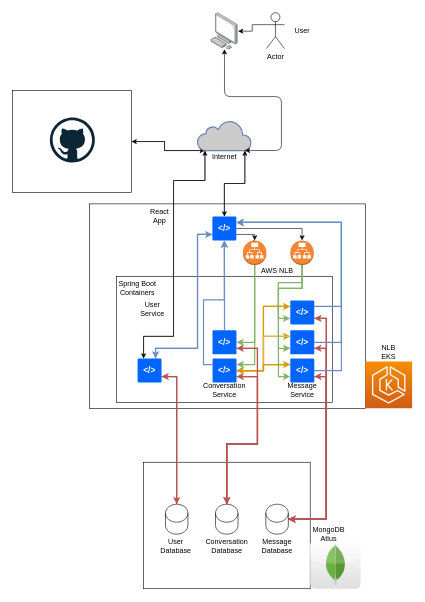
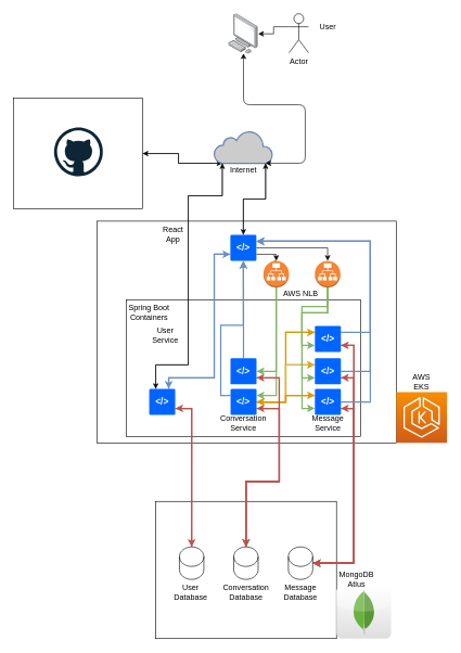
  <mxCell id="0" />
  <mxCell id="1" parent="0" />
  <mxCell id="2" value="" style="rounded=0;whiteSpace=wrap;html=1;" parent="1" vertex="1"><mxGeometry x="149" y="339" width="460" height="341" as="geometry" /></mxCell>
  <mxCell id="3" value="" style="rounded=0;whiteSpace=wrap;html=1;" vertex="1" parent="1"><mxGeometry x="194" y="460" width="360" height="210" as="geometry" /></mxCell>
  <mxCell id="4" style="edgeStyle=orthogonalEdgeStyle;rounded=0;orthogonalLoop=1;jettySize=auto;html=1;exitX=1;exitY=0.5;exitDx=0;exitDy=0;entryX=0.14;entryY=1;entryDx=0;entryDy=0;entryPerimeter=0;" parent="1" source="5" target="14" edge="1"><mxGeometry relative="1" as="geometry"><Array as="points"><mxPoint x="274" y="235" /><mxPoint x="274" y="250" /></Array></mxGeometry></mxCell>
  <mxCell id="5" value="" style="rounded=0;whiteSpace=wrap;html=1;" parent="1" vertex="1"><mxGeometry x="20.2" y="150" width="198.8" height="170" as="geometry" /></mxCell>
  <mxCell id="6" value="" style="rounded=0;whiteSpace=wrap;html=1;" parent="1" vertex="1"><mxGeometry x="239" y="770" width="278" height="211" as="geometry" /></mxCell>
  <mxCell id="7" style="edgeStyle=orthogonalEdgeStyle;rounded=0;orthogonalLoop=1;jettySize=auto;html=1;exitX=0;exitY=0.333;exitDx=0;exitDy=0;exitPerimeter=0;" parent="1" source="8" target="10" edge="1"><mxGeometry relative="1" as="geometry" /></mxCell>
  <mxCell id="8" value="Actor" style="shape=umlActor;verticalLabelPosition=bottom;verticalAlign=top;html=1;outlineConnect=0;" parent="1" vertex="1"><mxGeometry x="444" y="20" width="30" height="60" as="geometry" /></mxCell>
- <mxCell id="9" value="User" style="text;html=1;strokeColor=none;fillColor=none;align=center;verticalAlign=middle;whiteSpace=wrap;rounded=0;" parent="1" vertex="1"><mxGeometry x="484" y="40" width="40" height="20" as="geometry" /></mxCell>
+ <mxCell id="9" value="User" style="text;html=1;strokeColor=none;fillColor=none;align=center;verticalAlign=middle;whiteSpace=wrap;rounded=0;" parent="1" vertex="1"><mxGeometry x="484" y="30" width="40" height="20" as="geometry" /></mxCell>
  <mxCell id="10" value="" style="points=[];aspect=fixed;html=1;align=center;shadow=0;dashed=0;image;image=img/lib/allied_telesis/computer_and_terminals/Personal_Computer.svg;" parent="1" vertex="1"><mxGeometry x="351" y="20" width="45.6" height="61.8" as="geometry" /></mxCell>
  <mxCell id="11" style="edgeStyle=orthogonalEdgeStyle;rounded=0;orthogonalLoop=1;jettySize=auto;html=1;exitX=0.88;exitY=1;exitDx=0;exitDy=0;exitPerimeter=0;entryX=0.5;entryY=0;entryDx=0;entryDy=0;" parent="1" source="14" target="21" edge="1"><mxGeometry relative="1" as="geometry"><mxPoint x="374" y="340" as="targetPoint" /></mxGeometry></mxCell>
  <mxCell id="12" style="edgeStyle=orthogonalEdgeStyle;rounded=0;orthogonalLoop=1;jettySize=auto;html=1;exitX=0.14;exitY=1;exitDx=0;exitDy=0;exitPerimeter=0;entryX=1;entryY=0.5;entryDx=0;entryDy=0;" parent="1" source="14" target="5" edge="1"><mxGeometry relative="1" as="geometry"><Array as="points"><mxPoint x="274" y="250" /><mxPoint x="274" y="235" /></Array></mxGeometry></mxCell>
  <mxCell id="13" style="edgeStyle=orthogonalEdgeStyle;rounded=0;orthogonalLoop=1;jettySize=auto;html=1;exitX=0.14;exitY=1;exitDx=0;exitDy=0;exitPerimeter=0;entryX=0.25;entryY=0;entryDx=0;entryDy=0;" edge="1" parent="1" source="14" target="38"><mxGeometry relative="1" as="geometry"><Array as="points"><mxPoint x="341" y="300" /><mxPoint x="289" y="300" /><mxPoint x="289" y="560" /><mxPoint x="239" y="560" /></Array></mxGeometry></mxCell>
  <mxCell id="14" value="" style="html=1;outlineConnect=0;fillColor=#CCCCCC;strokeColor=#6881B3;gradientColor=none;gradientDirection=north;strokeWidth=2;shape=mxgraph.networks.cloud;fontColor=#ffffff;" parent="1" vertex="1"><mxGeometry x="328.8" y="200" width="90" height="50" as="geometry" /></mxCell>
  <mxCell id="15" value="Internet" style="text;html=1;strokeColor=none;fillColor=none;align=center;verticalAlign=middle;whiteSpace=wrap;rounded=0;" parent="1" vertex="1"><mxGeometry x="354" y="250" width="40" height="20" as="geometry" /></mxCell>
  <mxCell id="16" value="" style="endArrow=classic;startArrow=classic;html=1;entryX=0.504;entryY=0.987;entryDx=0;entryDy=0;entryPerimeter=0;exitX=0.88;exitY=1;exitDx=0;exitDy=0;exitPerimeter=0;" parent="1" source="14" target="10" edge="1"><mxGeometry width="50" height="50" relative="1" as="geometry"><mxPoint x="349" y="470" as="sourcePoint" /><mxPoint x="399" y="420" as="targetPoint" /><Array as="points"><mxPoint x="469" y="250" /><mxPoint x="469" y="160" /><mxPoint x="374" y="160" /></Array></mxGeometry></mxCell>
  <mxCell id="17" style="edgeStyle=orthogonalEdgeStyle;rounded=0;orthogonalLoop=1;jettySize=auto;html=1;exitX=0.5;exitY=0;exitDx=0;exitDy=0;entryX=0.88;entryY=1;entryDx=0;entryDy=0;entryPerimeter=0;" parent="1" source="21" target="14" edge="1"><mxGeometry relative="1" as="geometry" /></mxCell>
  <mxCell id="18" style="edgeStyle=orthogonalEdgeStyle;rounded=0;orthogonalLoop=1;jettySize=auto;html=1;exitX=0;exitY=0.75;exitDx=0;exitDy=0;entryX=0.75;entryY=0;entryDx=0;entryDy=0;fillColor=#dae8fc;strokeColor=#6c8ebf;strokeWidth=2;" edge="1" parent="1" source="21" target="38"><mxGeometry relative="1" as="geometry"><Array as="points"><mxPoint x="329" y="390" /><mxPoint x="329" y="580" /><mxPoint x="259" y="580" /></Array></mxGeometry></mxCell>
  <mxCell id="19" style="edgeStyle=orthogonalEdgeStyle;rounded=0;orthogonalLoop=1;jettySize=auto;html=1;exitX=1;exitY=0.75;exitDx=0;exitDy=0;entryX=0.5;entryY=0;entryDx=0;entryDy=0;entryPerimeter=0;" edge="1" parent="1" source="21" target="69"><mxGeometry relative="1" as="geometry" /></mxCell>
  <mxCell id="20" style="edgeStyle=orthogonalEdgeStyle;rounded=0;orthogonalLoop=1;jettySize=auto;html=1;exitX=1;exitY=0.5;exitDx=0;exitDy=0;entryX=0.5;entryY=0;entryDx=0;entryDy=0;entryPerimeter=0;" edge="1" parent="1" source="21" target="73"><mxGeometry relative="1" as="geometry" /></mxCell>
  <mxCell id="21" value="&amp;lt;/&amp;gt;" style="rounded=1;arcSize=5;fillColor=#0065FF;strokeColor=none;fontColor=#ffffff;align=center;verticalAlign=middle;whiteSpace=wrap;fontSize=14;fontStyle=1;html=1" parent="1" vertex="1"><mxGeometry x="353.8" y="360" width="40" height="40" as="geometry" /></mxCell>
  <mxCell id="22" value="" style="outlineConnect=0;fontColor=#232F3E;gradientColor=#F78E04;gradientDirection=north;fillColor=#D05C17;strokeColor=#ffffff;dashed=0;verticalLabelPosition=bottom;verticalAlign=top;align=center;html=1;fontSize=12;fontStyle=0;aspect=fixed;shape=mxgraph.aws4.resourceIcon;resIcon=mxgraph.aws4.eks;" parent="1" vertex="1"><mxGeometry x="609" y="602" width="78" height="78" as="geometry" /></mxCell>
- <mxCell id="23" value="NLB&lt;br&gt;EKS" style="text;html=1;strokeColor=none;fillColor=none;align=center;verticalAlign=middle;whiteSpace=wrap;rounded=0;" parent="1" vertex="1"><mxGeometry x="628" y="577" width="40" height="20" as="geometry" /></mxCell>
+ <mxCell id="23" value="AWS&lt;br&gt;EKS" style="text;html=1;strokeColor=none;fillColor=none;align=center;verticalAlign=middle;whiteSpace=wrap;rounded=0;" parent="1" vertex="1"><mxGeometry x="628" y="577" width="40" height="20" as="geometry" /></mxCell>
  <mxCell id="24" value="React App" style="text;html=1;strokeColor=none;fillColor=none;align=center;verticalAlign=middle;whiteSpace=wrap;rounded=0;" parent="1" vertex="1"><mxGeometry x="246" y="350" width="40" height="20" as="geometry" /></mxCell>
  <mxCell id="25" style="edgeStyle=orthogonalEdgeStyle;rounded=0;orthogonalLoop=1;jettySize=auto;html=1;exitX=0;exitY=0.25;exitDx=0;exitDy=0;entryX=1;entryY=0.5;entryDx=0;entryDy=0;fillColor=#ffe6cc;strokeColor=#d79b00;strokeWidth=2;" parent="1" source="28" target="34" edge="1"><mxGeometry relative="1" as="geometry" /></mxCell>
  <mxCell id="26" style="edgeStyle=orthogonalEdgeStyle;rounded=0;orthogonalLoop=1;jettySize=auto;html=1;exitX=1;exitY=0.75;exitDx=0;exitDy=0;entryX=1;entryY=0.5;entryDx=0;entryDy=0;entryPerimeter=0;fillColor=#f8cecc;strokeColor=#b85450;strokeWidth=2;" parent="1" source="28" target="48" edge="1"><mxGeometry relative="1" as="geometry" /></mxCell>
  <mxCell id="27" style="edgeStyle=orthogonalEdgeStyle;rounded=0;orthogonalLoop=1;jettySize=auto;html=1;exitX=1;exitY=0.25;exitDx=0;exitDy=0;entryX=1;entryY=0.25;entryDx=0;entryDy=0;strokeWidth=2;fillColor=#dae8fc;strokeColor=#6c8ebf;" edge="1" parent="1" source="28" target="21"><mxGeometry relative="1" as="geometry"><Array as="points"><mxPoint x="569" y="510" /><mxPoint x="569" y="370" /></Array></mxGeometry></mxCell>
  <mxCell id="28" value="&amp;lt;/&amp;gt;" style="rounded=1;arcSize=5;fillColor=#0065FF;strokeColor=none;fontColor=#ffffff;align=center;verticalAlign=middle;whiteSpace=wrap;fontSize=14;fontStyle=1;html=1" parent="1" vertex="1"><mxGeometry x="483.8" y="500" width="40" height="40" as="geometry" /></mxCell>
  <mxCell id="29" style="edgeStyle=orthogonalEdgeStyle;rounded=0;orthogonalLoop=1;jettySize=auto;html=1;exitX=1;exitY=0.75;exitDx=0;exitDy=0;fillColor=#f8cecc;strokeColor=#b85450;strokeWidth=2;" parent="1" source="34" target="44" edge="1"><mxGeometry relative="1" as="geometry"><Array as="points"><mxPoint x="429" y="627" /><mxPoint x="429" y="739" /><mxPoint x="378" y="739" /></Array></mxGeometry></mxCell>
  <mxCell id="30" style="edgeStyle=orthogonalEdgeStyle;rounded=0;orthogonalLoop=1;jettySize=auto;html=1;exitX=1;exitY=0.5;exitDx=0;exitDy=0;fillColor=#ffe6cc;strokeColor=#d79b00;strokeWidth=2;entryX=0;entryY=0.25;entryDx=0;entryDy=0;" parent="1" source="34" target="28" edge="1"><mxGeometry relative="1" as="geometry" /></mxCell>
  <mxCell id="31" style="edgeStyle=orthogonalEdgeStyle;rounded=0;orthogonalLoop=1;jettySize=auto;html=1;exitX=1;exitY=0.5;exitDx=0;exitDy=0;entryX=0;entryY=0.25;entryDx=0;entryDy=0;fillColor=#ffe6cc;strokeColor=#d79b00;strokeWidth=2;" edge="1" parent="1" source="34" target="61"><mxGeometry relative="1" as="geometry" /></mxCell>
  <mxCell id="32" style="edgeStyle=orthogonalEdgeStyle;rounded=0;orthogonalLoop=1;jettySize=auto;html=1;exitX=1;exitY=0.5;exitDx=0;exitDy=0;entryX=0;entryY=0.25;entryDx=0;entryDy=0;fillColor=#ffe6cc;strokeColor=#d79b00;strokeWidth=2;" edge="1" parent="1" source="34" target="65"><mxGeometry relative="1" as="geometry" /></mxCell>
  <mxCell id="33" style="edgeStyle=orthogonalEdgeStyle;rounded=0;orthogonalLoop=1;jettySize=auto;html=1;exitX=0;exitY=0.25;exitDx=0;exitDy=0;entryX=0.5;entryY=1;entryDx=0;entryDy=0;fillColor=#dae8fc;strokeColor=#6c8ebf;strokeWidth=2;" edge="1" parent="1" source="34" target="21"><mxGeometry relative="1" as="geometry"><Array as="points"><mxPoint x="339" y="607" /><mxPoint x="339" y="499" /><mxPoint x="374" y="499" /></Array></mxGeometry></mxCell>
  <mxCell id="34" value="&amp;lt;/&amp;gt;" style="rounded=1;arcSize=5;fillColor=#0065FF;strokeColor=none;fontColor=#ffffff;align=center;verticalAlign=middle;whiteSpace=wrap;fontSize=14;fontStyle=1;html=1" parent="1" vertex="1"><mxGeometry x="354.1" y="597" width="40" height="40" as="geometry" /></mxCell>
  <mxCell id="35" style="edgeStyle=orthogonalEdgeStyle;rounded=0;orthogonalLoop=1;jettySize=auto;html=1;exitX=1;exitY=0.75;exitDx=0;exitDy=0;entryX=0.5;entryY=0;entryDx=0;entryDy=0;entryPerimeter=0;fillColor=#f8cecc;strokeColor=#b85450;strokeWidth=2;" parent="1" source="38" target="41" edge="1"><mxGeometry relative="1" as="geometry" /></mxCell>
  <mxCell id="36" style="edgeStyle=orthogonalEdgeStyle;rounded=0;orthogonalLoop=1;jettySize=auto;html=1;exitX=0.75;exitY=0;exitDx=0;exitDy=0;entryX=0;entryY=0.75;entryDx=0;entryDy=0;fillColor=#dae8fc;strokeColor=#6c8ebf;strokeWidth=2;" edge="1" parent="1" source="38" target="21"><mxGeometry relative="1" as="geometry"><Array as="points"><mxPoint x="259" y="580" /><mxPoint x="329" y="580" /><mxPoint x="329" y="390" /></Array></mxGeometry></mxCell>
  <mxCell id="37" style="edgeStyle=orthogonalEdgeStyle;rounded=0;orthogonalLoop=1;jettySize=auto;html=1;exitX=0.25;exitY=0;exitDx=0;exitDy=0;entryX=0.14;entryY=1;entryDx=0;entryDy=0;entryPerimeter=0;" edge="1" parent="1" source="38" target="14"><mxGeometry relative="1" as="geometry"><Array as="points"><mxPoint x="239" y="560" /><mxPoint x="289" y="560" /><mxPoint x="289" y="300" /><mxPoint x="341" y="300" /></Array></mxGeometry></mxCell>
  <mxCell id="38" value="&amp;lt;/&amp;gt;" style="rounded=1;arcSize=5;fillColor=#0065FF;strokeColor=none;fontColor=#ffffff;align=center;verticalAlign=middle;whiteSpace=wrap;fontSize=14;fontStyle=1;html=1" parent="1" vertex="1"><mxGeometry x="229" y="597" width="40" height="40" as="geometry" /></mxCell>
  <mxCell id="39" value="" style="dashed=0;outlineConnect=0;html=1;align=center;labelPosition=center;verticalLabelPosition=bottom;verticalAlign=top;shape=mxgraph.webicons.mongodb;gradientColor=#DFDEDE" parent="1" vertex="1"><mxGeometry x="517" y="900" width="84" height="81" as="geometry" /></mxCell>
  <mxCell id="40" style="edgeStyle=orthogonalEdgeStyle;rounded=0;orthogonalLoop=1;jettySize=auto;html=1;exitX=0.5;exitY=0;exitDx=0;exitDy=0;entryX=1;entryY=0.75;entryDx=0;entryDy=0;fillColor=#f8cecc;strokeColor=#b85450;strokeWidth=2;exitPerimeter=0;" parent="1" source="41" target="38" edge="1"><mxGeometry relative="1" as="geometry" /></mxCell>
  <mxCell id="41" value="" style="shape=cylinder3;whiteSpace=wrap;html=1;boundedLbl=1;backgroundOutline=1;size=15;" parent="1" vertex="1"><mxGeometry x="275.5" y="840" width="37.5" height="50" as="geometry" /></mxCell>
  <mxCell id="42" style="edgeStyle=orthogonalEdgeStyle;rounded=0;orthogonalLoop=1;jettySize=auto;html=1;entryX=1;entryY=0.75;entryDx=0;entryDy=0;fillColor=#f8cecc;strokeColor=#b85450;strokeWidth=2;exitX=0.5;exitY=0;exitDx=0;exitDy=0;exitPerimeter=0;" parent="1" source="44" target="34" edge="1"><mxGeometry relative="1" as="geometry"><Array as="points"><mxPoint x="378" y="739" /><mxPoint x="429" y="739" /><mxPoint x="429" y="627" /></Array></mxGeometry></mxCell>
  <mxCell id="43" style="edgeStyle=orthogonalEdgeStyle;rounded=0;orthogonalLoop=1;jettySize=auto;html=1;exitX=0.5;exitY=0;exitDx=0;exitDy=0;exitPerimeter=0;entryX=1;entryY=0.75;entryDx=0;entryDy=0;strokeWidth=2;fillColor=#f8cecc;strokeColor=#b85450;" edge="1" parent="1" source="44" target="77"><mxGeometry relative="1" as="geometry"><Array as="points"><mxPoint x="378" y="740" /><mxPoint x="429" y="740" /><mxPoint x="429" y="580" /></Array></mxGeometry></mxCell>
  <mxCell id="44" value="" style="shape=cylinder3;whiteSpace=wrap;html=1;boundedLbl=1;backgroundOutline=1;size=15;" parent="1" vertex="1"><mxGeometry x="359.05" y="840" width="37.5" height="50" as="geometry" /></mxCell>
  <mxCell id="45" style="edgeStyle=orthogonalEdgeStyle;rounded=0;orthogonalLoop=1;jettySize=auto;html=1;entryX=1;entryY=0.75;entryDx=0;entryDy=0;fillColor=#f8cecc;strokeColor=#b85450;strokeWidth=2;exitX=1;exitY=0.5;exitDx=0;exitDy=0;exitPerimeter=0;" parent="1" source="48" target="28" edge="1"><mxGeometry relative="1" as="geometry"><mxPoint x="589" y="840" as="sourcePoint" /></mxGeometry></mxCell>
  <mxCell id="46" style="edgeStyle=orthogonalEdgeStyle;rounded=0;orthogonalLoop=1;jettySize=auto;html=1;exitX=1;exitY=0.5;exitDx=0;exitDy=0;exitPerimeter=0;entryX=1;entryY=0.75;entryDx=0;entryDy=0;strokeWidth=2;fillColor=#f8cecc;strokeColor=#b85450;" edge="1" parent="1" source="48" target="61"><mxGeometry relative="1" as="geometry" /></mxCell>
  <mxCell id="47" style="edgeStyle=orthogonalEdgeStyle;rounded=0;orthogonalLoop=1;jettySize=auto;html=1;exitX=1;exitY=0.5;exitDx=0;exitDy=0;exitPerimeter=0;entryX=1;entryY=0.75;entryDx=0;entryDy=0;strokeWidth=2;fillColor=#f8cecc;strokeColor=#b85450;" edge="1" parent="1" source="48" target="65"><mxGeometry relative="1" as="geometry" /></mxCell>
  <mxCell id="48" value="" style="shape=cylinder3;whiteSpace=wrap;html=1;boundedLbl=1;backgroundOutline=1;size=15;" parent="1" vertex="1"><mxGeometry x="443" y="840" width="37.5" height="50" as="geometry" /></mxCell>
  <mxCell id="49" value="MongoDB Atlus" style="text;html=1;strokeColor=none;fillColor=none;align=center;verticalAlign=middle;whiteSpace=wrap;rounded=0;" parent="1" vertex="1"><mxGeometry x="528" y="880" width="40" height="20" as="geometry" /></mxCell>
  <mxCell id="50" value="Conversation Service" style="text;html=1;strokeColor=none;fillColor=none;align=center;verticalAlign=middle;whiteSpace=wrap;rounded=0;" parent="1" vertex="1"><mxGeometry x="353.8" y="640" width="40" height="20" as="geometry" /></mxCell>
  <mxCell id="51" value="Message Service" style="text;html=1;strokeColor=none;fillColor=none;align=center;verticalAlign=middle;whiteSpace=wrap;rounded=0;" parent="1" vertex="1"><mxGeometry x="484" y="640" width="40" height="20" as="geometry" /></mxCell>
  <mxCell id="52" value="User Service" style="text;html=1;strokeColor=none;fillColor=none;align=center;verticalAlign=middle;whiteSpace=wrap;rounded=0;" parent="1" vertex="1"><mxGeometry x="234" y="505" width="40" height="20" as="geometry" /></mxCell>
  <mxCell id="53" value="User Database" style="text;html=1;strokeColor=none;fillColor=none;align=center;verticalAlign=middle;whiteSpace=wrap;rounded=0;" parent="1" vertex="1"><mxGeometry x="273" y="900" width="40" height="20" as="geometry" /></mxCell>
  <mxCell id="54" value="Conversation Database" style="text;html=1;strokeColor=none;fillColor=none;align=center;verticalAlign=middle;whiteSpace=wrap;rounded=0;" parent="1" vertex="1"><mxGeometry x="358" y="900" width="40" height="20" as="geometry" /></mxCell>
  <mxCell id="55" value="Message Database" style="text;html=1;strokeColor=none;fillColor=none;align=center;verticalAlign=middle;whiteSpace=wrap;rounded=0;" parent="1" vertex="1"><mxGeometry x="441.75" y="900" width="40" height="20" as="geometry" /></mxCell>
  <mxCell id="56" value="" style="dashed=0;outlineConnect=0;html=1;align=center;labelPosition=center;verticalLabelPosition=bottom;verticalAlign=top;shape=mxgraph.weblogos.github" parent="1" vertex="1"><mxGeometry x="82.7" y="195" width="75" height="75" as="geometry" /></mxCell>
  <mxCell id="57" value="Spring Boot Containers" style="text;html=1;strokeColor=none;fillColor=none;align=center;verticalAlign=middle;whiteSpace=wrap;rounded=0;" vertex="1" parent="1"><mxGeometry x="194" y="470" width="70.2" height="20" as="geometry" /></mxCell>
  <mxCell id="58" style="edgeStyle=orthogonalEdgeStyle;rounded=0;orthogonalLoop=1;jettySize=auto;html=1;entryX=1;entryY=0.5;entryDx=0;entryDy=0;fillColor=#fff2cc;strokeColor=#d6b656;strokeWidth=2;exitX=0;exitY=0.25;exitDx=0;exitDy=0;" edge="1" parent="1" source="61" target="34"><mxGeometry relative="1" as="geometry"><mxPoint x="469" y="560" as="sourcePoint" /></mxGeometry></mxCell>
  <mxCell id="59" style="edgeStyle=orthogonalEdgeStyle;rounded=0;orthogonalLoop=1;jettySize=auto;html=1;exitX=1;exitY=0.5;exitDx=0;exitDy=0;entryX=1;entryY=0.25;entryDx=0;entryDy=0;strokeWidth=2;fillColor=#dae8fc;strokeColor=#6c8ebf;" edge="1" parent="1" source="61" target="21"><mxGeometry relative="1" as="geometry"><Array as="points"><mxPoint x="569" y="570" /><mxPoint x="569" y="370" /></Array></mxGeometry></mxCell>
  <mxCell id="60" style="edgeStyle=orthogonalEdgeStyle;rounded=0;orthogonalLoop=1;jettySize=auto;html=1;exitX=1;exitY=0.75;exitDx=0;exitDy=0;entryX=1;entryY=0.5;entryDx=0;entryDy=0;entryPerimeter=0;strokeWidth=2;fillColor=#f8cecc;strokeColor=#b85450;" edge="1" parent="1" source="61" target="48"><mxGeometry relative="1" as="geometry" /></mxCell>
  <mxCell id="61" value="&amp;lt;/&amp;gt;" style="rounded=1;arcSize=5;fillColor=#0065FF;strokeColor=none;fontColor=#ffffff;align=center;verticalAlign=middle;whiteSpace=wrap;fontSize=14;fontStyle=1;html=1" vertex="1" parent="1"><mxGeometry x="483.8" y="550" width="40" height="40" as="geometry" /></mxCell>
  <mxCell id="62" style="edgeStyle=orthogonalEdgeStyle;rounded=0;orthogonalLoop=1;jettySize=auto;html=1;entryX=1;entryY=0.5;entryDx=0;entryDy=0;fillColor=#ffe6cc;strokeColor=#d79b00;strokeWidth=2;exitX=0;exitY=0.25;exitDx=0;exitDy=0;" edge="1" parent="1" source="65" target="34"><mxGeometry relative="1" as="geometry" /></mxCell>
  <mxCell id="63" style="edgeStyle=orthogonalEdgeStyle;rounded=0;orthogonalLoop=1;jettySize=auto;html=1;exitX=1;exitY=0.5;exitDx=0;exitDy=0;entryX=1;entryY=0.25;entryDx=0;entryDy=0;strokeWidth=2;fillColor=#dae8fc;strokeColor=#6c8ebf;" edge="1" parent="1" source="65" target="21"><mxGeometry relative="1" as="geometry"><Array as="points"><mxPoint x="569" y="617" /><mxPoint x="569" y="370" /></Array></mxGeometry></mxCell>
  <mxCell id="64" style="edgeStyle=orthogonalEdgeStyle;rounded=0;orthogonalLoop=1;jettySize=auto;html=1;exitX=1;exitY=0.75;exitDx=0;exitDy=0;entryX=1;entryY=0.5;entryDx=0;entryDy=0;entryPerimeter=0;strokeWidth=2;fillColor=#f8cecc;strokeColor=#b85450;" edge="1" parent="1" source="65" target="48"><mxGeometry relative="1" as="geometry" /></mxCell>
  <mxCell id="65" value="&amp;lt;/&amp;gt;" style="rounded=1;arcSize=5;fillColor=#0065FF;strokeColor=none;fontColor=#ffffff;align=center;verticalAlign=middle;whiteSpace=wrap;fontSize=14;fontStyle=1;html=1" vertex="1" parent="1"><mxGeometry x="483.8" y="597" width="40" height="40" as="geometry" /></mxCell>
  <mxCell id="66" style="edgeStyle=orthogonalEdgeStyle;rounded=0;orthogonalLoop=1;jettySize=auto;html=1;exitX=0.5;exitY=0;exitDx=0;exitDy=0;exitPerimeter=0;" edge="1" parent="1" source="69"><mxGeometry relative="1" as="geometry"><mxPoint x="422" y="410" as="targetPoint" /></mxGeometry></mxCell>
  <mxCell id="67" style="edgeStyle=orthogonalEdgeStyle;rounded=0;orthogonalLoop=1;jettySize=auto;html=1;exitX=0.5;exitY=1;exitDx=0;exitDy=0;exitPerimeter=0;entryX=1;entryY=0.25;entryDx=0;entryDy=0;fillColor=#d5e8d4;strokeColor=#82b366;strokeWidth=2;" edge="1" parent="1" source="69" target="34"><mxGeometry relative="1" as="geometry" /></mxCell>
  <mxCell id="68" style="edgeStyle=orthogonalEdgeStyle;rounded=0;orthogonalLoop=1;jettySize=auto;html=1;exitX=0.5;exitY=1;exitDx=0;exitDy=0;exitPerimeter=0;entryX=1;entryY=0.5;entryDx=0;entryDy=0;fillColor=#d5e8d4;strokeColor=#82b366;strokeWidth=2;" edge="1" parent="1" source="69" target="77"><mxGeometry relative="1" as="geometry" /></mxCell>
  <mxCell id="69" value="" style="outlineConnect=0;dashed=0;verticalLabelPosition=bottom;verticalAlign=top;align=center;html=1;shape=mxgraph.aws3.application_load_balancer;fillColor=#F58534;gradientColor=none;" vertex="1" parent="1"><mxGeometry x="404.71" y="400" width="39.29" height="41" as="geometry" /></mxCell>
  <mxCell id="70" style="edgeStyle=orthogonalEdgeStyle;rounded=0;orthogonalLoop=1;jettySize=auto;html=1;exitX=0.5;exitY=1;exitDx=0;exitDy=0;exitPerimeter=0;entryX=0;entryY=0.75;entryDx=0;entryDy=0;strokeWidth=2;fillColor=#d5e8d4;strokeColor=#82b366;" edge="1" parent="1" source="73" target="65"><mxGeometry relative="1" as="geometry"><Array as="points"><mxPoint x="503" y="480" /><mxPoint x="464" y="480" /><mxPoint x="464" y="627" /></Array></mxGeometry></mxCell>
  <mxCell id="71" style="edgeStyle=orthogonalEdgeStyle;rounded=0;orthogonalLoop=1;jettySize=auto;html=1;exitX=0.5;exitY=1;exitDx=0;exitDy=0;exitPerimeter=0;entryX=0;entryY=0.75;entryDx=0;entryDy=0;fillColor=#d5e8d4;strokeColor=#82b366;strokeWidth=2;" edge="1" parent="1" source="73" target="61"><mxGeometry relative="1" as="geometry"><Array as="points"><mxPoint x="503" y="480" /><mxPoint x="464" y="480" /><mxPoint x="464" y="580" /></Array></mxGeometry></mxCell>
  <mxCell id="72" style="edgeStyle=orthogonalEdgeStyle;rounded=0;orthogonalLoop=1;jettySize=auto;html=1;exitX=0.5;exitY=1;exitDx=0;exitDy=0;exitPerimeter=0;entryX=0;entryY=0.75;entryDx=0;entryDy=0;strokeWidth=2;fillColor=#d5e8d4;strokeColor=#82b366;" edge="1" parent="1" source="73" target="28"><mxGeometry relative="1" as="geometry" /></mxCell>
  <mxCell id="73" value="" style="outlineConnect=0;dashed=0;verticalLabelPosition=bottom;verticalAlign=top;align=center;html=1;shape=mxgraph.aws3.application_load_balancer;fillColor=#F58534;gradientColor=none;" vertex="1" parent="1"><mxGeometry x="483.8" y="400" width="39.29" height="41" as="geometry" /></mxCell>
  <mxCell id="74" value="AWS NLB" style="text;html=1;strokeColor=none;fillColor=none;align=center;verticalAlign=middle;whiteSpace=wrap;rounded=0;" vertex="1" parent="1"><mxGeometry x="431.75" y="440" width="60" height="20" as="geometry" /></mxCell>
  <mxCell id="75" style="edgeStyle=orthogonalEdgeStyle;rounded=0;orthogonalLoop=1;jettySize=auto;html=1;exitX=0.5;exitY=0;exitDx=0;exitDy=0;entryX=0.5;entryY=1;entryDx=0;entryDy=0;fillColor=#dae8fc;strokeColor=#6c8ebf;strokeWidth=2;" edge="1" parent="1" source="77" target="21"><mxGeometry relative="1" as="geometry" /></mxCell>
  <mxCell id="76" style="edgeStyle=orthogonalEdgeStyle;rounded=0;orthogonalLoop=1;jettySize=auto;html=1;exitX=1;exitY=0.75;exitDx=0;exitDy=0;entryX=0.5;entryY=0;entryDx=0;entryDy=0;entryPerimeter=0;strokeWidth=2;fillColor=#f8cecc;strokeColor=#b85450;" edge="1" parent="1" source="77" target="44"><mxGeometry relative="1" as="geometry"><Array as="points"><mxPoint x="429" y="580" /><mxPoint x="429" y="740" /><mxPoint x="378" y="740" /></Array></mxGeometry></mxCell>
  <mxCell id="77" value="&amp;lt;/&amp;gt;" style="rounded=1;arcSize=5;fillColor=#0065FF;strokeColor=none;fontColor=#ffffff;align=center;verticalAlign=middle;whiteSpace=wrap;fontSize=14;fontStyle=1;html=1" vertex="1" parent="1"><mxGeometry x="354" y="550" width="40" height="40" as="geometry" /></mxCell>
